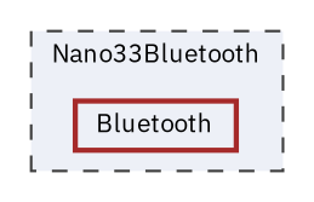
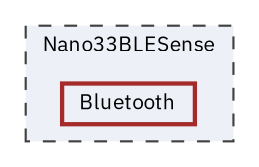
  digraph {
    compound=true
    fontname="IBM Plex Sans"
    n1 [color=brown fillcolor="#edf0f7" fontname="IBM Plex Sans" fontsize=10 height=0.2 label=Bluetooth shape=box style="filled,bold" width=0.4]
    subgraph cluster_1 {
      bgcolor="#edf0f7"
      fontsize=10
-     label=Nano33Bluetooth
+     label=Nano33BLESense
      pencolor=grey25
      style="filled,dashed"
      n1
    }
  }
